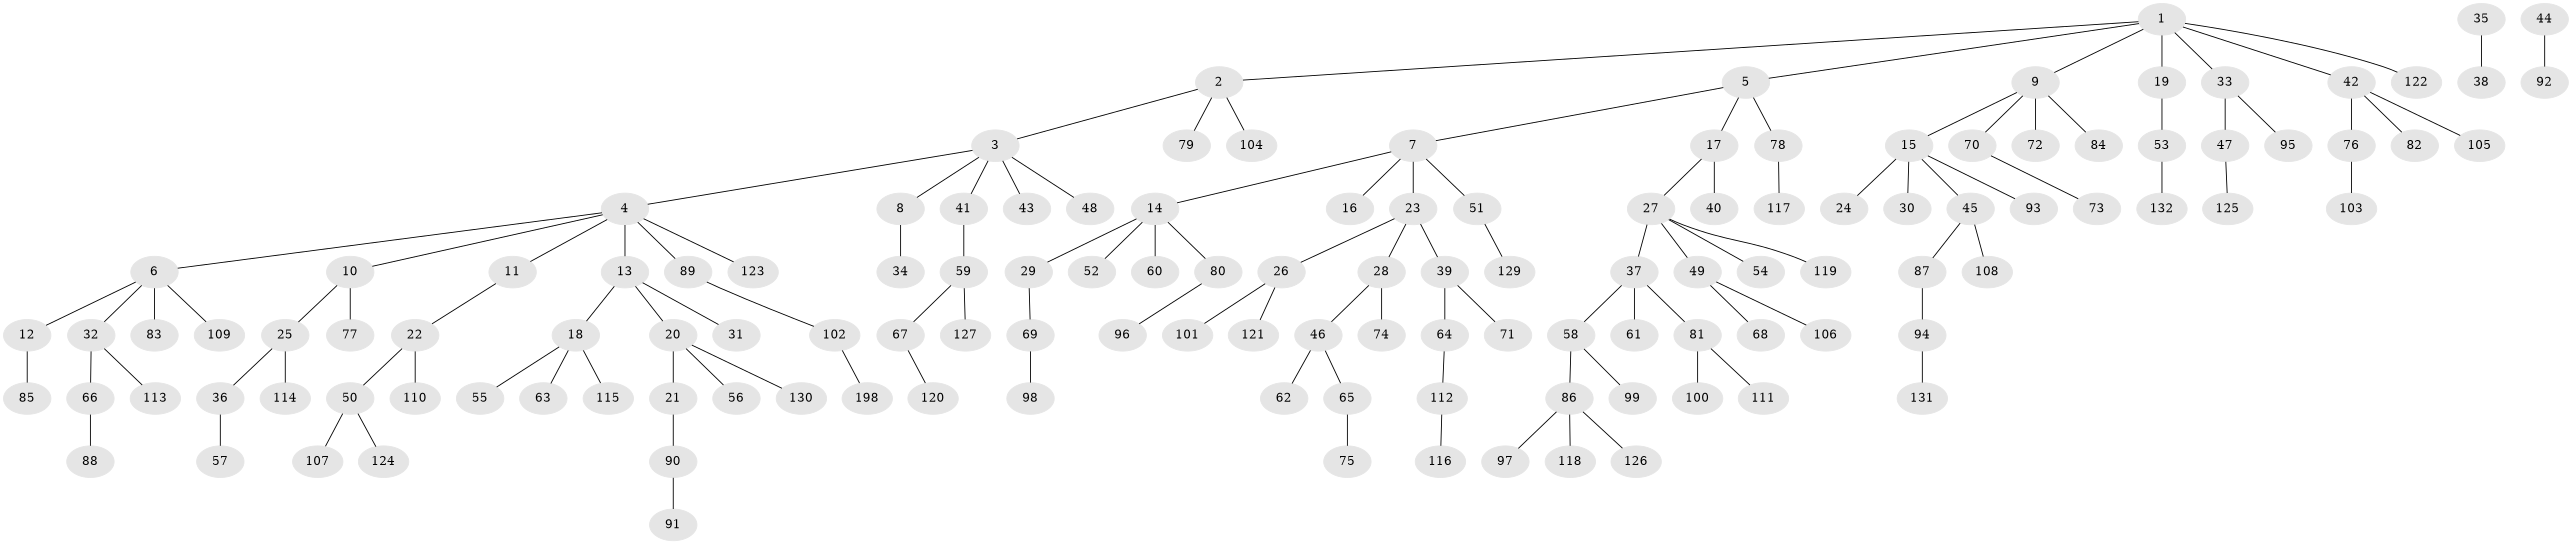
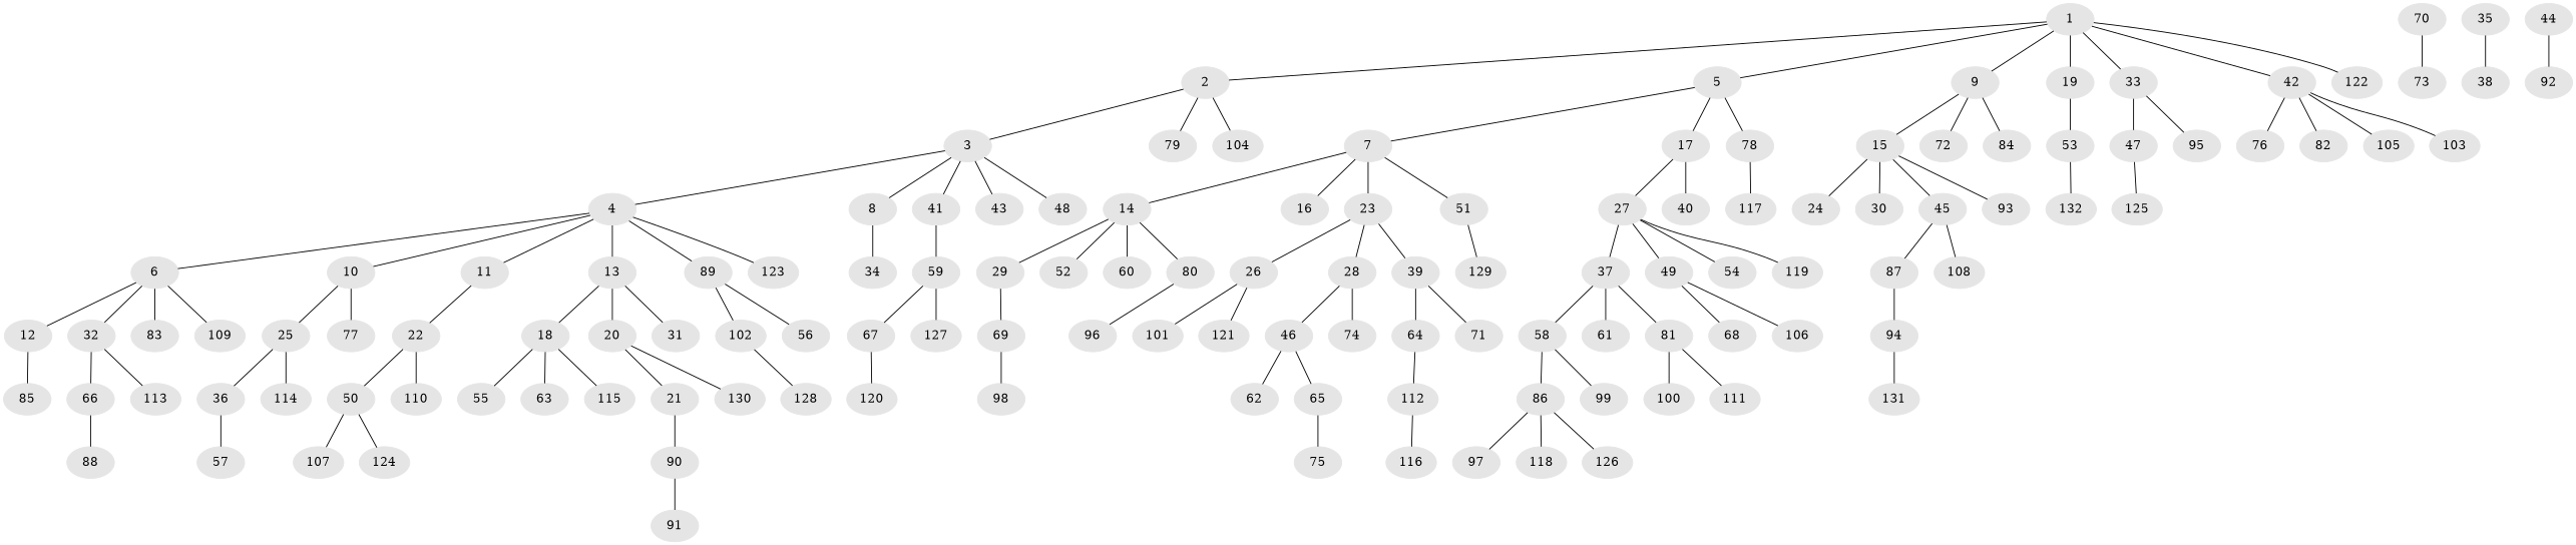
  graph {
    node [color=gray90 style=filled]
    1
    2
    5
    9
    19
    33
    42
    122
    3
    79
    104
    7
    17
    78
    15
    70
    72
    84
    53
    47
    95
    76
    82
    105
    4
    8
    41
    43
    48
    6
    10
    11
    13
    89
    123
    34
    59
    12
    32
    83
    109
    25
    77
    22
    18
    20
    31
    102
    14
    16
    23
    51
    27
    40
    117
    85
    66
    113
    35
    38
    29
    52
    60
    80
    26
    28
    39
    129
    24
    30
    45
    93
    73
    36
    114
    50
    110
    55
    63
    115
    21
    56
    130
    69
    96
    87
    108
    37
    49
    54
    119
    132
    90
    91
    107
    124
    101
    121
    46
    74
    64
    71
    57
    58
    61
    81
    68
    106
    62
    65
    98
    88
    125
    44
    92
    86
    99
    100
    111
    112
    67
    127
    103
    94
    75
    97
    118
    126
    120
    116
    131
-   128 [label=198]
+   128
    1 -- 2
    1 -- 5
    1 -- 9
    1 -- 19
    1 -- 33
    1 -- 42
    1 -- 122
    2 -- 3
    2 -- 79
    2 -- 104
    5 -- 7
    5 -- 17
    5 -- 78
    9 -- 15
-   9 -- 70
    9 -- 72
    9 -- 84
    19 -- 53
    33 -- 47
    33 -- 95
    42 -- 76
    42 -- 82
    42 -- 105
    3 -- 4
    3 -- 8
    3 -- 41
    3 -- 43
    3 -- 48
    7 -- 14
    7 -- 16
    7 -- 23
    7 -- 51
    17 -- 27
    17 -- 40
    78 -- 117
    15 -- 24
    15 -- 30
    15 -- 45
    15 -- 93
    70 -- 73
    53 -- 132
    47 -- 125
-   76 -- 103
+   42 -- 103
    4 -- 6
    4 -- 10
    4 -- 11
    4 -- 13
    4 -- 89
    4 -- 123
    8 -- 34
    41 -- 59
    6 -- 12
    6 -- 32
    6 -- 83
    6 -- 109
    10 -- 25
    10 -- 77
    11 -- 22
    13 -- 18
    13 -- 20
    13 -- 31
    89 -- 102
    59 -- 67
    59 -- 127
    12 -- 85
    32 -- 66
    32 -- 113
    25 -- 36
    25 -- 114
    22 -- 50
    22 -- 110
    18 -- 55
    18 -- 63
    18 -- 115
    20 -- 21
-   20 -- 56
+   89 -- 56
    20 -- 130
    102 -- 128
    14 -- 29
    14 -- 52
    14 -- 60
    14 -- 80
    23 -- 26
    23 -- 28
    23 -- 39
    51 -- 129
    27 -- 37
    27 -- 49
    27 -- 54
    27 -- 119
    66 -- 88
    35 -- 38
    29 -- 69
    80 -- 96
    26 -- 101
    26 -- 121
    28 -- 46
    28 -- 74
    39 -- 64
    39 -- 71
    45 -- 87
    45 -- 108
    36 -- 57
    50 -- 107
    50 -- 124
    21 -- 90
    69 -- 98
    87 -- 94
    37 -- 58
    37 -- 61
    37 -- 81
    49 -- 68
    49 -- 106
    90 -- 91
    46 -- 62
    46 -- 65
    64 -- 112
    58 -- 86
    58 -- 99
    81 -- 100
    81 -- 111
    65 -- 75
    44 -- 92
    86 -- 97
    86 -- 118
    86 -- 126
    112 -- 116
    67 -- 120
    94 -- 131
  }
